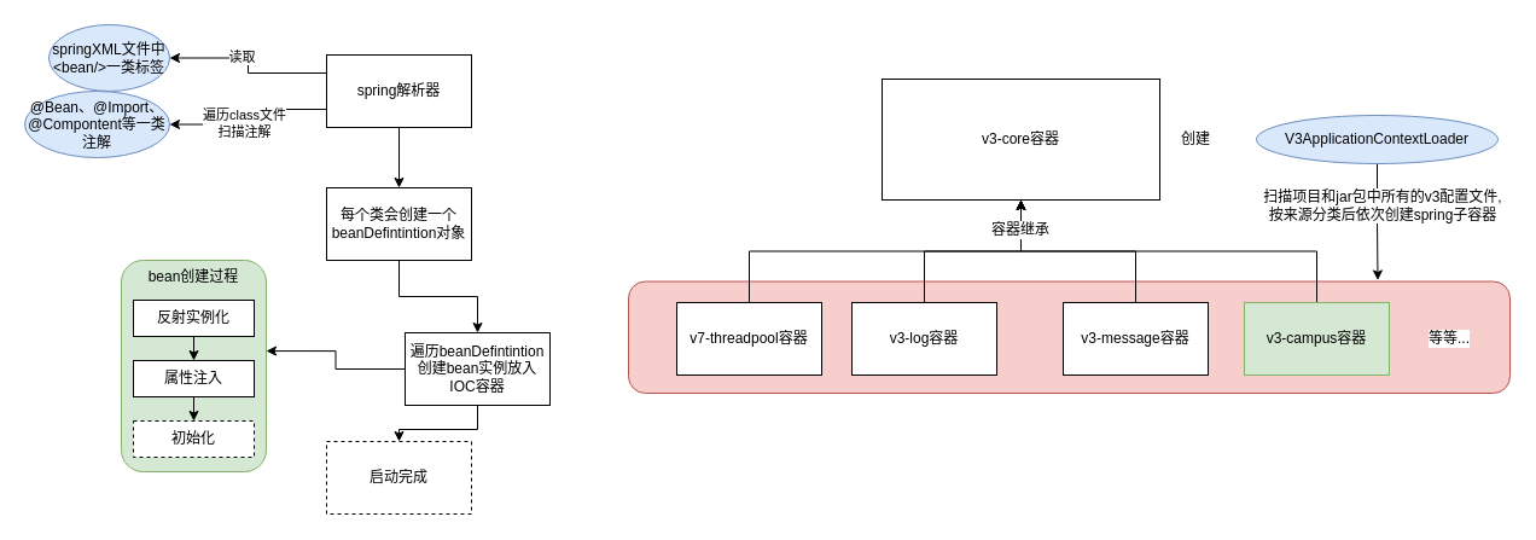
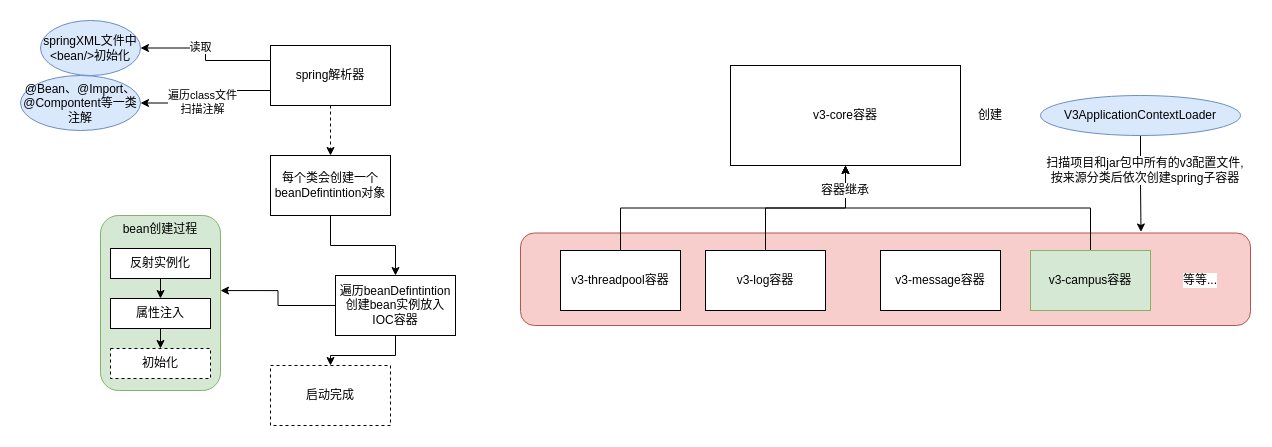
  <mxCell id="0" />
  <mxCell id="1" parent="0" />
  <mxCell id="2" value="" style="rounded=1;whiteSpace=wrap;html=1;labelBackgroundColor=default;fillColor=#f8cecc;strokeColor=#b85450;" parent="1" vertex="1"><mxGeometry x="520" y="232.5" width="730" height="92.5" as="geometry" /></mxCell>
  <mxCell id="3" value="@Bean、@Import、@Compontent等一类注解" style="ellipse;whiteSpace=wrap;html=1;fillColor=#dae8fc;strokeColor=#6c8ebf;" parent="1" vertex="1"><mxGeometry x="20" y="75" width="120" height="55" as="geometry" /></mxCell>
- <mxCell id="4" value="springXML文件中&amp;lt;bean/&amp;gt;一类标签" style="ellipse;whiteSpace=wrap;html=1;fillColor=#dae8fc;strokeColor=#6c8ebf;" parent="1" vertex="1"><mxGeometry x="40" y="20" width="100" height="55" as="geometry" /></mxCell>
- <mxCell id="5" style="edgeStyle=orthogonalEdgeStyle;rounded=0;orthogonalLoop=1;jettySize=auto;html=1;exitX=0.5;exitY=1;exitDx=0;exitDy=0;entryX=0.5;entryY=0;entryDx=0;entryDy=0;" parent="1" source="10" target="12" edge="1"><mxGeometry relative="1" as="geometry" /></mxCell>
+ <mxCell id="4" value="springXML文件中&amp;lt;bean/&amp;gt;初始化" style="ellipse;whiteSpace=wrap;html=1;fillColor=#dae8fc;strokeColor=#6c8ebf;" parent="1" vertex="1"><mxGeometry x="40" y="20" width="100" height="55" as="geometry" /></mxCell>
+ <mxCell id="5" style="edgeStyle=orthogonalEdgeStyle;rounded=0;orthogonalLoop=1;jettySize=auto;html=1;exitX=0.5;exitY=1;exitDx=0;exitDy=0;entryX=0.5;entryY=0;entryDx=0;entryDy=0;dashed=1;" parent="1" source="10" target="12" edge="1"><mxGeometry relative="1" as="geometry" /></mxCell>
  <mxCell id="6" style="edgeStyle=orthogonalEdgeStyle;rounded=0;orthogonalLoop=1;jettySize=auto;html=1;exitX=0;exitY=0.75;exitDx=0;exitDy=0;entryX=1;entryY=0.5;entryDx=0;entryDy=0;" parent="1" source="10" target="3" edge="1"><mxGeometry relative="1" as="geometry" /></mxCell>
  <mxCell id="7" value="遍历class文件&lt;br&gt;扫描注解" style="edgeLabel;html=1;align=center;verticalAlign=middle;resizable=0;points=[];" parent="6" vertex="1" connectable="0"><mxGeometry x="0.133" y="-1" relative="1" as="geometry"><mxPoint as="offset" /></mxGeometry></mxCell>
  <mxCell id="8" style="edgeStyle=orthogonalEdgeStyle;rounded=0;orthogonalLoop=1;jettySize=auto;html=1;exitX=0;exitY=0.25;exitDx=0;exitDy=0;entryX=1;entryY=0.5;entryDx=0;entryDy=0;" parent="1" source="10" target="4" edge="1"><mxGeometry relative="1" as="geometry" /></mxCell>
  <mxCell id="9" value="读取" style="edgeLabel;html=1;align=center;verticalAlign=middle;resizable=0;points=[];" parent="8" vertex="1" connectable="0"><mxGeometry x="0.158" y="-1" relative="1" as="geometry"><mxPoint as="offset" /></mxGeometry></mxCell>
  <mxCell id="10" value="spring解析器" style="rounded=0;whiteSpace=wrap;html=1;" parent="1" vertex="1"><mxGeometry x="270" y="45" width="120" height="60" as="geometry" /></mxCell>
  <mxCell id="11" style="edgeStyle=orthogonalEdgeStyle;rounded=0;orthogonalLoop=1;jettySize=auto;html=1;exitX=0.5;exitY=1;exitDx=0;exitDy=0;entryX=0.5;entryY=0;entryDx=0;entryDy=0;" parent="1" source="12" target="15" edge="1"><mxGeometry relative="1" as="geometry" /></mxCell>
  <mxCell id="12" value="每个类会创建一个beanDefintintion对象" style="rounded=0;whiteSpace=wrap;html=1;" parent="1" vertex="1"><mxGeometry x="270" y="155" width="120" height="60" as="geometry" /></mxCell>
  <mxCell id="13" value="" style="edgeStyle=orthogonalEdgeStyle;rounded=0;orthogonalLoop=1;jettySize=auto;html=1;" parent="1" source="15" target="16" edge="1"><mxGeometry relative="1" as="geometry" /></mxCell>
  <mxCell id="14" style="edgeStyle=orthogonalEdgeStyle;rounded=0;orthogonalLoop=1;jettySize=auto;html=1;exitX=0;exitY=0.5;exitDx=0;exitDy=0;entryX=1;entryY=0.429;entryDx=0;entryDy=0;entryPerimeter=0;" parent="1" source="15" target="18" edge="1"><mxGeometry relative="1" as="geometry" /></mxCell>
  <mxCell id="15" value="遍历beanDefintintion创建bean实例放入IOC容器" style="rounded=0;whiteSpace=wrap;html=1;" parent="1" vertex="1"><mxGeometry x="335" y="275" width="120" height="60" as="geometry" /></mxCell>
  <mxCell id="16" value="启动完成" style="rounded=0;whiteSpace=wrap;html=1;dashed=1;" parent="1" vertex="1"><mxGeometry x="270" y="365" width="120" height="60" as="geometry" /></mxCell>
  <mxCell id="17" value="" style="group" parent="1" vertex="1" connectable="0"><mxGeometry x="100" y="215" width="120" height="175" as="geometry" /></mxCell>
  <mxCell id="18" value="bean创建过程" style="rounded=1;whiteSpace=wrap;html=1;fillColor=#d5e8d4;strokeColor=#82b366;verticalAlign=top;" parent="17" vertex="1"><mxGeometry width="120" height="175" as="geometry" /></mxCell>
  <mxCell id="19" value="反射实例化" style="rounded=0;whiteSpace=wrap;html=1;" parent="17" vertex="1"><mxGeometry x="10" y="33" width="100" height="30" as="geometry" /></mxCell>
  <mxCell id="20" value="属性注入" style="rounded=0;whiteSpace=wrap;html=1;" parent="17" vertex="1"><mxGeometry x="10" y="83" width="100" height="30" as="geometry" /></mxCell>
  <mxCell id="21" style="edgeStyle=orthogonalEdgeStyle;rounded=0;orthogonalLoop=1;jettySize=auto;html=1;exitX=0.5;exitY=1;exitDx=0;exitDy=0;entryX=0.5;entryY=0;entryDx=0;entryDy=0;" parent="17" source="19" target="20" edge="1"><mxGeometry relative="1" as="geometry" /></mxCell>
  <mxCell id="22" value="初始化" style="rounded=0;whiteSpace=wrap;html=1;dashed=1;" parent="17" vertex="1"><mxGeometry x="10" y="133" width="100" height="30" as="geometry" /></mxCell>
  <mxCell id="23" style="edgeStyle=orthogonalEdgeStyle;rounded=0;orthogonalLoop=1;jettySize=auto;html=1;exitX=0.5;exitY=1;exitDx=0;exitDy=0;entryX=0.5;entryY=0;entryDx=0;entryDy=0;" parent="17" source="20" target="22" edge="1"><mxGeometry relative="1" as="geometry" /></mxCell>
  <mxCell id="24" value="v3-core容器" style="rounded=0;whiteSpace=wrap;html=1;" parent="1" vertex="1"><mxGeometry x="730" y="65" width="230" height="100" as="geometry" /></mxCell>
  <mxCell id="25" style="edgeStyle=orthogonalEdgeStyle;rounded=0;orthogonalLoop=1;jettySize=auto;html=1;exitX=0.5;exitY=1;exitDx=0;exitDy=0;entryX=0.85;entryY=-0.011;entryDx=0;entryDy=0;entryPerimeter=0;" parent="1" source="26" target="2" edge="1"><mxGeometry relative="1" as="geometry" /></mxCell>
  <mxCell id="26" value="V3ApplicationContextLoader" style="ellipse;whiteSpace=wrap;html=1;fillColor=#dae8fc;strokeColor=#6c8ebf;" parent="1" vertex="1"><mxGeometry x="1040" y="95" width="200" height="40" as="geometry" /></mxCell>
  <mxCell id="27" style="edgeStyle=orthogonalEdgeStyle;rounded=0;orthogonalLoop=1;jettySize=auto;html=1;exitX=0.5;exitY=0;exitDx=0;exitDy=0;entryX=0.5;entryY=1;entryDx=0;entryDy=0;" parent="1" source="28" target="24" edge="1"><mxGeometry relative="1" as="geometry" /></mxCell>
- <mxCell id="28" value="v7-threadpool容器" style="rounded=0;whiteSpace=wrap;html=1;" parent="1" vertex="1"><mxGeometry x="560" y="250" width="120" height="60" as="geometry" /></mxCell>
+ <mxCell id="28" value="v3-threadpool容器" style="rounded=0;whiteSpace=wrap;html=1;" parent="1" vertex="1"><mxGeometry x="560" y="250" width="120" height="60" as="geometry" /></mxCell>
  <mxCell id="29" style="edgeStyle=orthogonalEdgeStyle;rounded=0;orthogonalLoop=1;jettySize=auto;html=1;exitX=0.5;exitY=0;exitDx=0;exitDy=0;entryX=0.5;entryY=1;entryDx=0;entryDy=0;" parent="1" source="30" target="24" edge="1"><mxGeometry relative="1" as="geometry" /></mxCell>
  <mxCell id="30" value="v3-log容器" style="rounded=0;whiteSpace=wrap;html=1;" parent="1" vertex="1"><mxGeometry x="705" y="250" width="120" height="60" as="geometry" /></mxCell>
- <mxCell id="31" style="edgeStyle=orthogonalEdgeStyle;rounded=0;orthogonalLoop=1;jettySize=auto;html=1;exitX=0.5;exitY=0;exitDx=0;exitDy=0;entryX=0.5;entryY=1;entryDx=0;entryDy=0;" parent="1" source="32" target="24" edge="1"><mxGeometry relative="1" as="geometry" /></mxCell>
  <mxCell id="32" value="v3-message容器" style="rounded=0;whiteSpace=wrap;html=1;" parent="1" vertex="1"><mxGeometry x="880" y="250" width="120" height="60" as="geometry" /></mxCell>
  <mxCell id="33" style="edgeStyle=orthogonalEdgeStyle;rounded=0;orthogonalLoop=1;jettySize=auto;html=1;exitX=0.5;exitY=0;exitDx=0;exitDy=0;entryX=0.5;entryY=1;entryDx=0;entryDy=0;" parent="1" source="34" target="24" edge="1"><mxGeometry relative="1" as="geometry" /></mxCell>
  <mxCell id="34" value="v3-campus容器" style="rounded=0;whiteSpace=wrap;html=1;fillColor=#d5e8d4;strokeColor=#82b366;" parent="1" vertex="1"><mxGeometry x="1030" y="250" width="120" height="60" as="geometry" /></mxCell>
  <mxCell id="35" value="容器继承" style="text;html=1;strokeColor=none;fillColor=none;align=center;verticalAlign=middle;whiteSpace=wrap;rounded=0;labelBackgroundColor=default;" parent="1" vertex="1"><mxGeometry x="815" y="175" width="60" height="30" as="geometry" /></mxCell>
  <mxCell id="36" value="创建" style="text;html=1;strokeColor=none;fillColor=none;align=center;verticalAlign=middle;whiteSpace=wrap;rounded=0;labelBackgroundColor=default;" parent="1" vertex="1"><mxGeometry x="960" y="100" width="60" height="30" as="geometry" /></mxCell>
  <mxCell id="37" value="扫描项目和jar包中所有的v3配置文件,按来源分类后依次创建spring子容器" style="text;html=1;strokeColor=none;fillColor=none;align=center;verticalAlign=middle;whiteSpace=wrap;rounded=0;labelBackgroundColor=default;" parent="1" vertex="1"><mxGeometry x="1040" y="155" width="210" height="30" as="geometry" /></mxCell>
  <mxCell id="38" value="等等..." style="text;html=1;strokeColor=none;fillColor=none;align=center;verticalAlign=middle;whiteSpace=wrap;rounded=0;labelBackgroundColor=default;" parent="1" vertex="1"><mxGeometry x="1170" y="265" width="60" height="30" as="geometry" /></mxCell>
